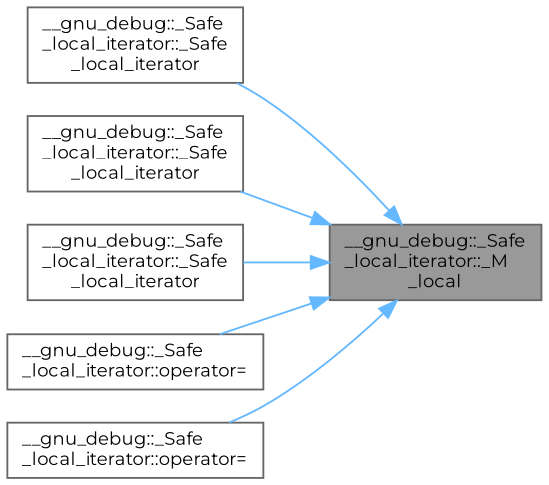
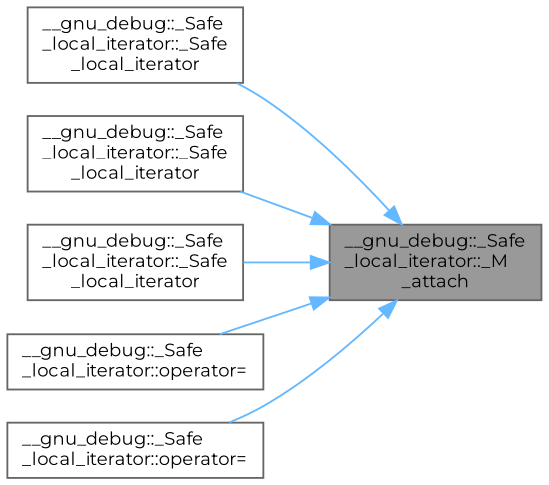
  digraph {
    rankdir=RL
    fontname=Montserrat
    node [color=grey40 fillcolor=white fontname=Montserrat fontsize=10 shape=box style=filled]
    edge [color=steelblue1 dir=back fontname=Montserrat fontsize=10 labelfontname=Helvetica labelfontsize=10 style=solid]
-   n1 [color=gray40 fillcolor=grey60 fontcolor=black height=0.2 label="__gnu_debug::_Safe\l_local_iterator::_M\l_local" width=0.4]
+   n1 [color=gray40 fillcolor=grey60 fontcolor=black height=0.2 label="__gnu_debug::_Safe\l_local_iterator::_M\l_attach" width=0.4]
    n2 [height=0.2 label="__gnu_debug::_Safe\l_local_iterator::_Safe\l_local_iterator" width=0.4]
    n3 [height=0.2 label="__gnu_debug::_Safe\l_local_iterator::_Safe\l_local_iterator" width=0.4]
    n4 [height=0.2 label="__gnu_debug::_Safe\l_local_iterator::_Safe\l_local_iterator" width=0.4]
    n5 [height=0.2 label="__gnu_debug::_Safe\l_local_iterator::operator=" width=0.4]
    n6 [height=0.2 label="__gnu_debug::_Safe\l_local_iterator::operator=" width=0.4]
    n1 -> n2
    n1 -> n3
    n1 -> n4
    n1 -> n5
    n1 -> n6
  }
